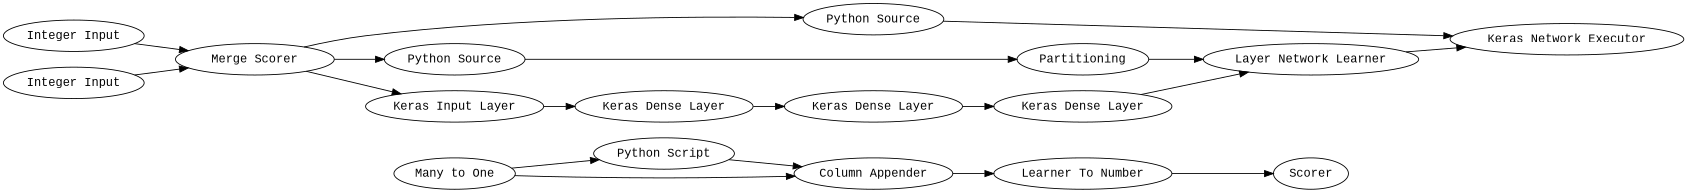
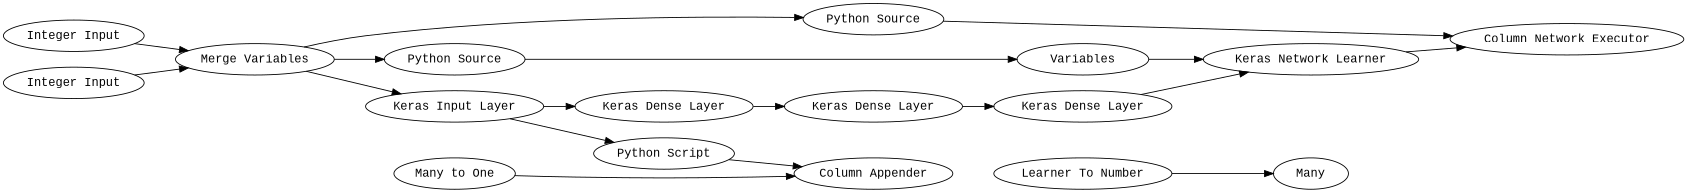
  digraph {
    fontname="Liberation Mono"
    rankdir=LR
    node [fontname="Liberation Mono"]
    edge [fontname="Liberation Mono"]
    n1 [label="Keras Dense Layer"]
    n2 [label="Keras Dense Layer"]
    n3 [label="Keras Dense Layer"]
-   n4 [label="Layer Network Learner"]
-   n5 [label="Merge Scorer"]
+   n4 [label="Keras Network Learner"]
+   n5 [label="Merge Variables"]
    n6 [label="Python Source"]
    n7 [label="Keras Input Layer"]
    n8 [label="Python Source"]
-   n9 [label="Keras Network Executor"]
-   n10 [label=Partitioning]
+   n9 [label="Column Network Executor"]
+   n10 [label=Variables]
    n11 [label="Many to One"]
    n12 [label="Column Appender"]
    n13 [label="Python Script"]
    n14 [label="Learner To Number"]
-   n15 [label=Scorer]
+   n15 [label=Many]
    n16 [label="Integer Input"]
    n17 [label="Integer Input"]
    n1 -> n2
    n2 -> n3
    n3 -> n4
    n4 -> n9
    n5 -> n6
    n5 -> n7
    n5 -> n8
    n6 -> n9
    n7 -> n1
    n8 -> n10
    n10 -> n4
    n11 -> n12
-   n11 -> n13
-   n12 -> n14
+   n7 -> n13
    n13 -> n12
    n14 -> n15
    n16 -> n5
    n17 -> n5
  }
